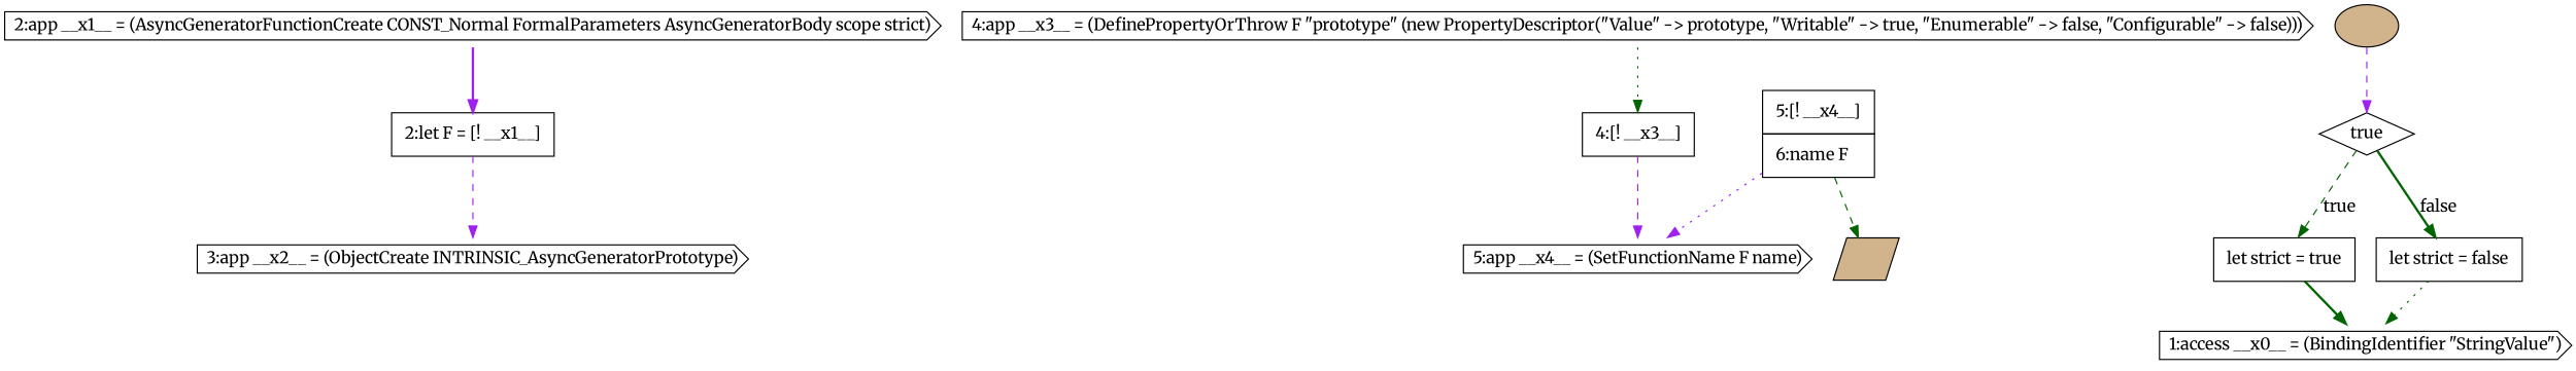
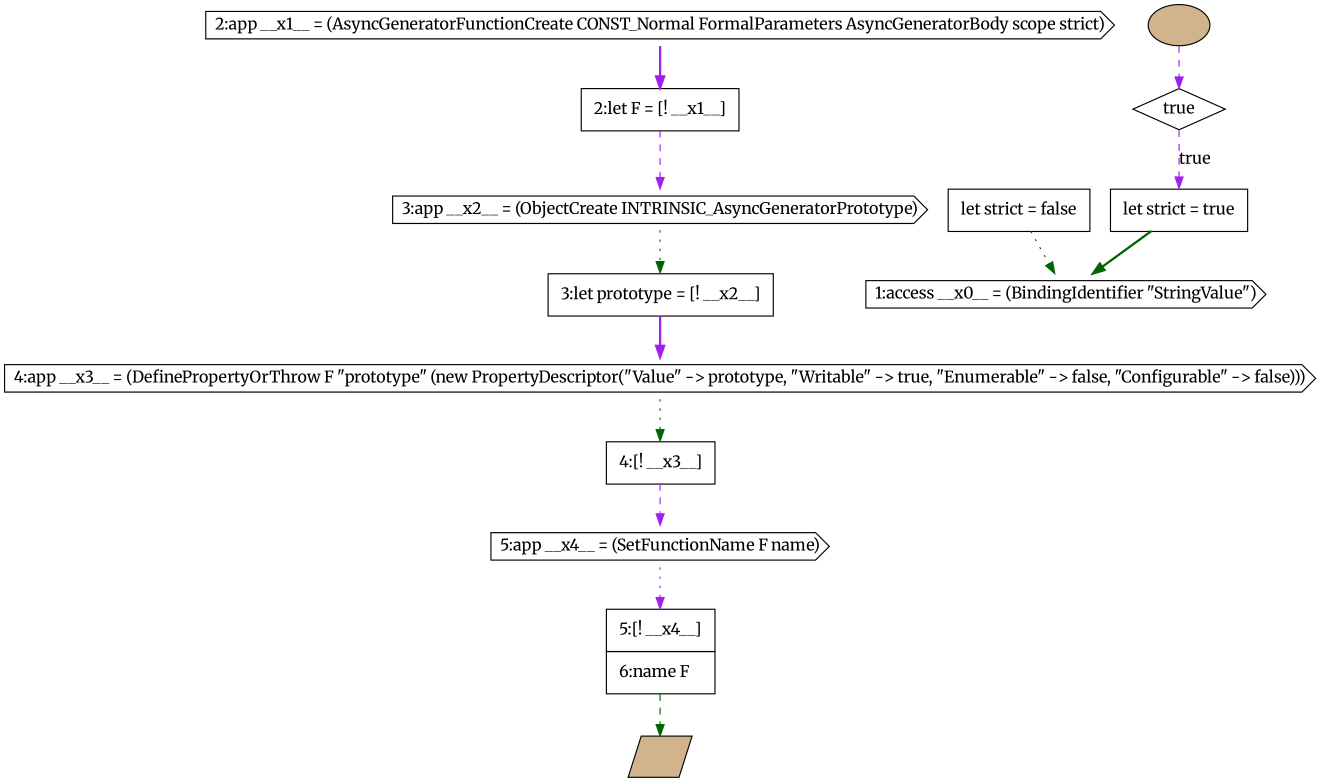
  digraph {
    fontname=Merriweather
    node [color=black fillcolor=white fontname=Merriweather shape=none style=filled]
    edge [color=purple fontname=Merriweather style=dashed]
    n1 [label=<<font color="black">3:app __x2__ = (ObjectCreate INTRINSIC_AsyncGeneratorPrototype)</font>> shape=cds]
+   n2 [label=<<font color="black">     <table border="0" cellborder="1" cellspacing="0" cellpadding="10">       <tr><td align="left">3:let prototype = [! __x2__]</td></tr>     </table>   </font>> margin=0]
    n3 [label=<<font color="black">4:app __x3__ = (DefinePropertyOrThrow F &quot;prototype&quot; (new PropertyDescriptor(&quot;Value&quot; -&gt; prototype, &quot;Writable&quot; -&gt; true, &quot;Enumerable&quot; -&gt; false, &quot;Configurable&quot; -&gt; false)))</font>> shape=cds]
    n4 [label=<<font color="black">     <table border="0" cellborder="1" cellspacing="0" cellpadding="10">       <tr><td align="left">let strict = true</td></tr>     </table>   </font>> margin=0]
    n5 [label=<<font color="black">1:access __x0__ = (BindingIdentifier &quot;StringValue&quot;)</font>> shape=cds]
    n6 [fillcolor=tan label=" " shape=ellipse]
    n7 [label=<<font color="black">true</font>> shape=diamond]
    n8 [label=<<font color="black">     <table border="0" cellborder="1" cellspacing="0" cellpadding="10">       <tr><td align="left">let strict = false</td></tr>     </table>   </font>> margin=0]
    n9 [label=<<font color="black">     <table border="0" cellborder="1" cellspacing="0" cellpadding="10">       <tr><td align="left">2:let F = [! __x1__]</td></tr>     </table>   </font>> margin=0]
    n10 [label=<<font color="black">     <table border="0" cellborder="1" cellspacing="0" cellpadding="10">       <tr><td align="left">4:[! __x3__]</td></tr>     </table>   </font>> margin=0]
    n11 [label=<<font color="black">5:app __x4__ = (SetFunctionName F name)</font>> shape=cds]
    n12 [label=<<font color="black">2:app __x1__ = (AsyncGeneratorFunctionCreate CONST_Normal FormalParameters AsyncGeneratorBody scope strict)</font>> shape=cds]
    n13 [fillcolor=tan label=" " shape=parallelogram]
    n14 [label=<<font color="black">     <table border="0" cellborder="1" cellspacing="0" cellpadding="10">       <tr><td align="left">5:[! __x4__]</td></tr>       <tr><td align="left">6:name F</td></tr>     </table>   </font>> margin=0]
+   n1 -> n2 [color=darkgreen style=dotted]
+   n2 -> n3 [style=bold]
    n3 -> n10 [color=darkgreen style=dotted]
    n4 -> n5 [color=darkgreen style=bold]
    n6 -> n7
-   n7 -> n4 [color=darkgreen label=<<font color="black">true</font>>]
-   n7 -> n8 [color=darkgreen label=<<font color="black">false</font>> style=bold]
+   n7 -> n4 [label=<<font color="black">true</font>>]
    n8 -> n5 [color=darkgreen style=dotted]
    n9 -> n1
    n10 -> n11
-   n14 -> n11 [style=dotted]
+   n11 -> n14 [style=dotted]
    n12 -> n9 [style=bold]
    n14 -> n13 [color=darkgreen]
  }
